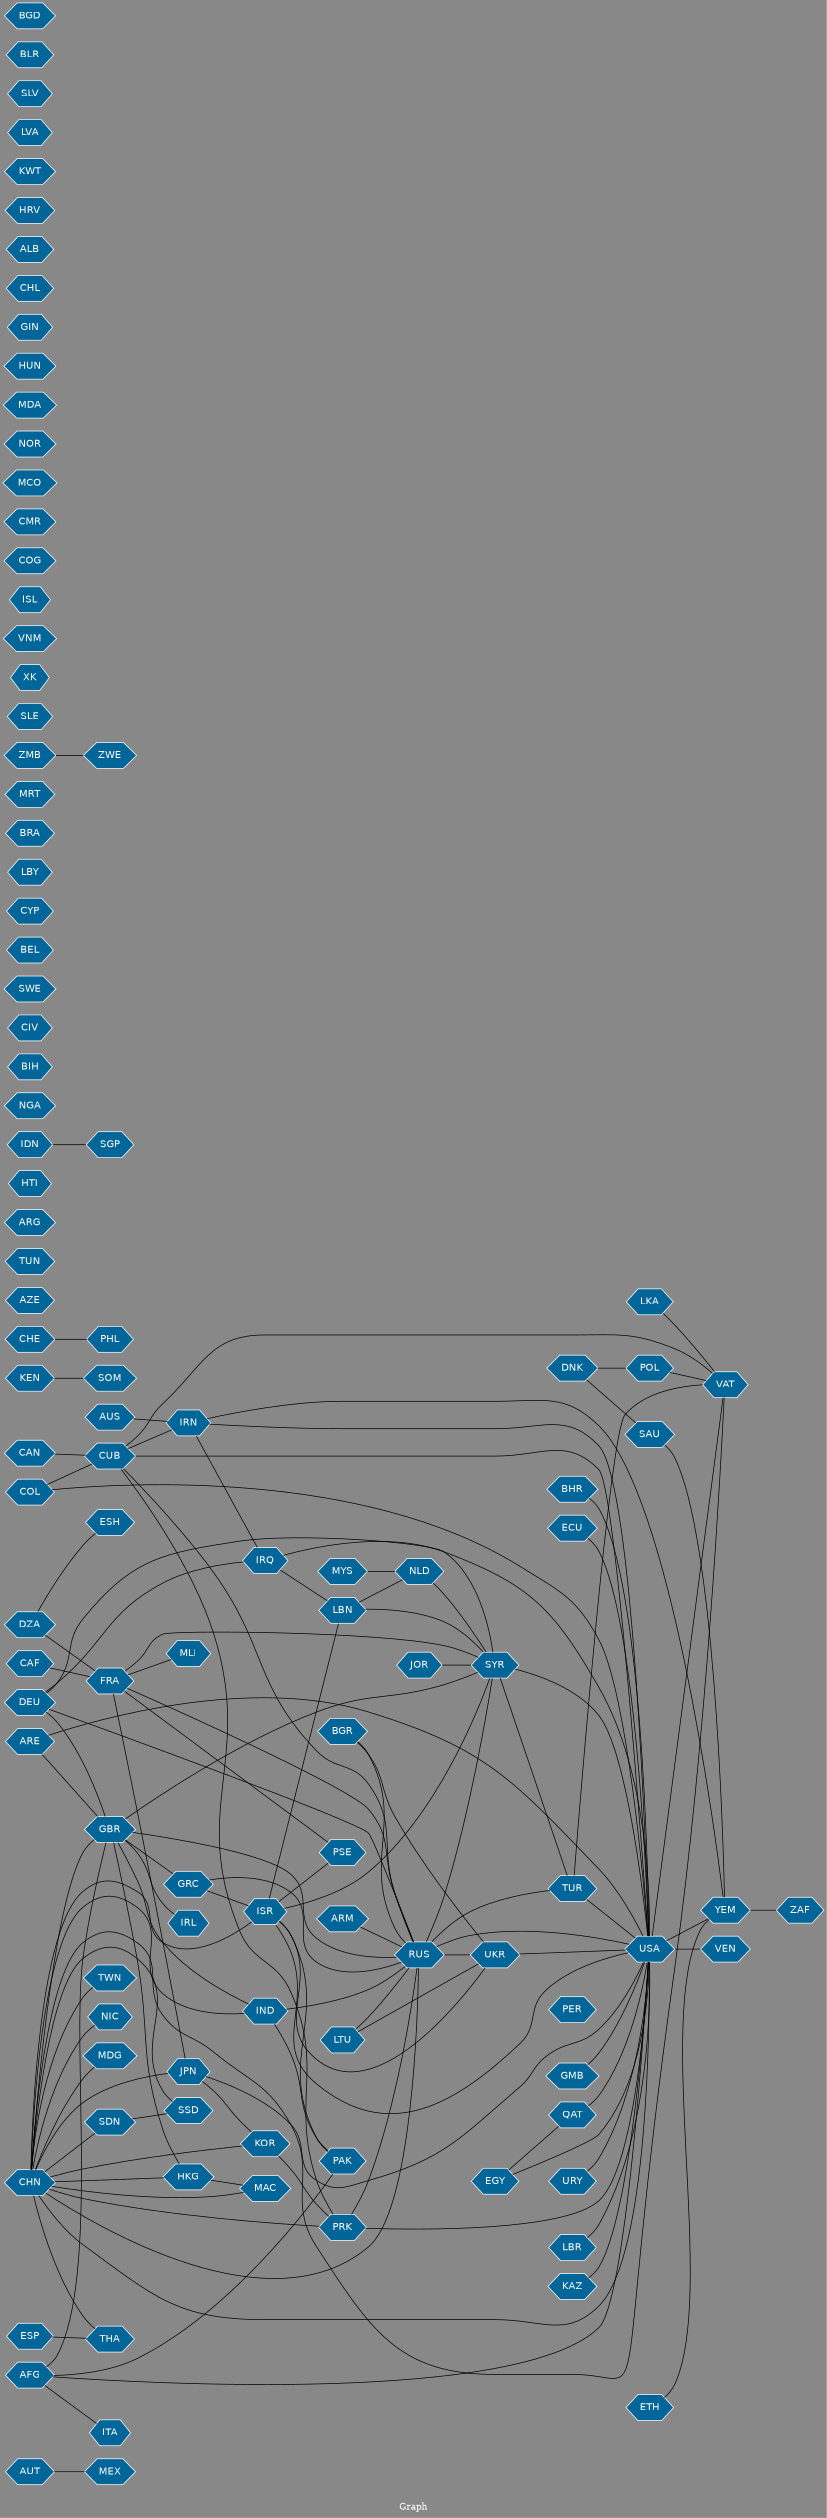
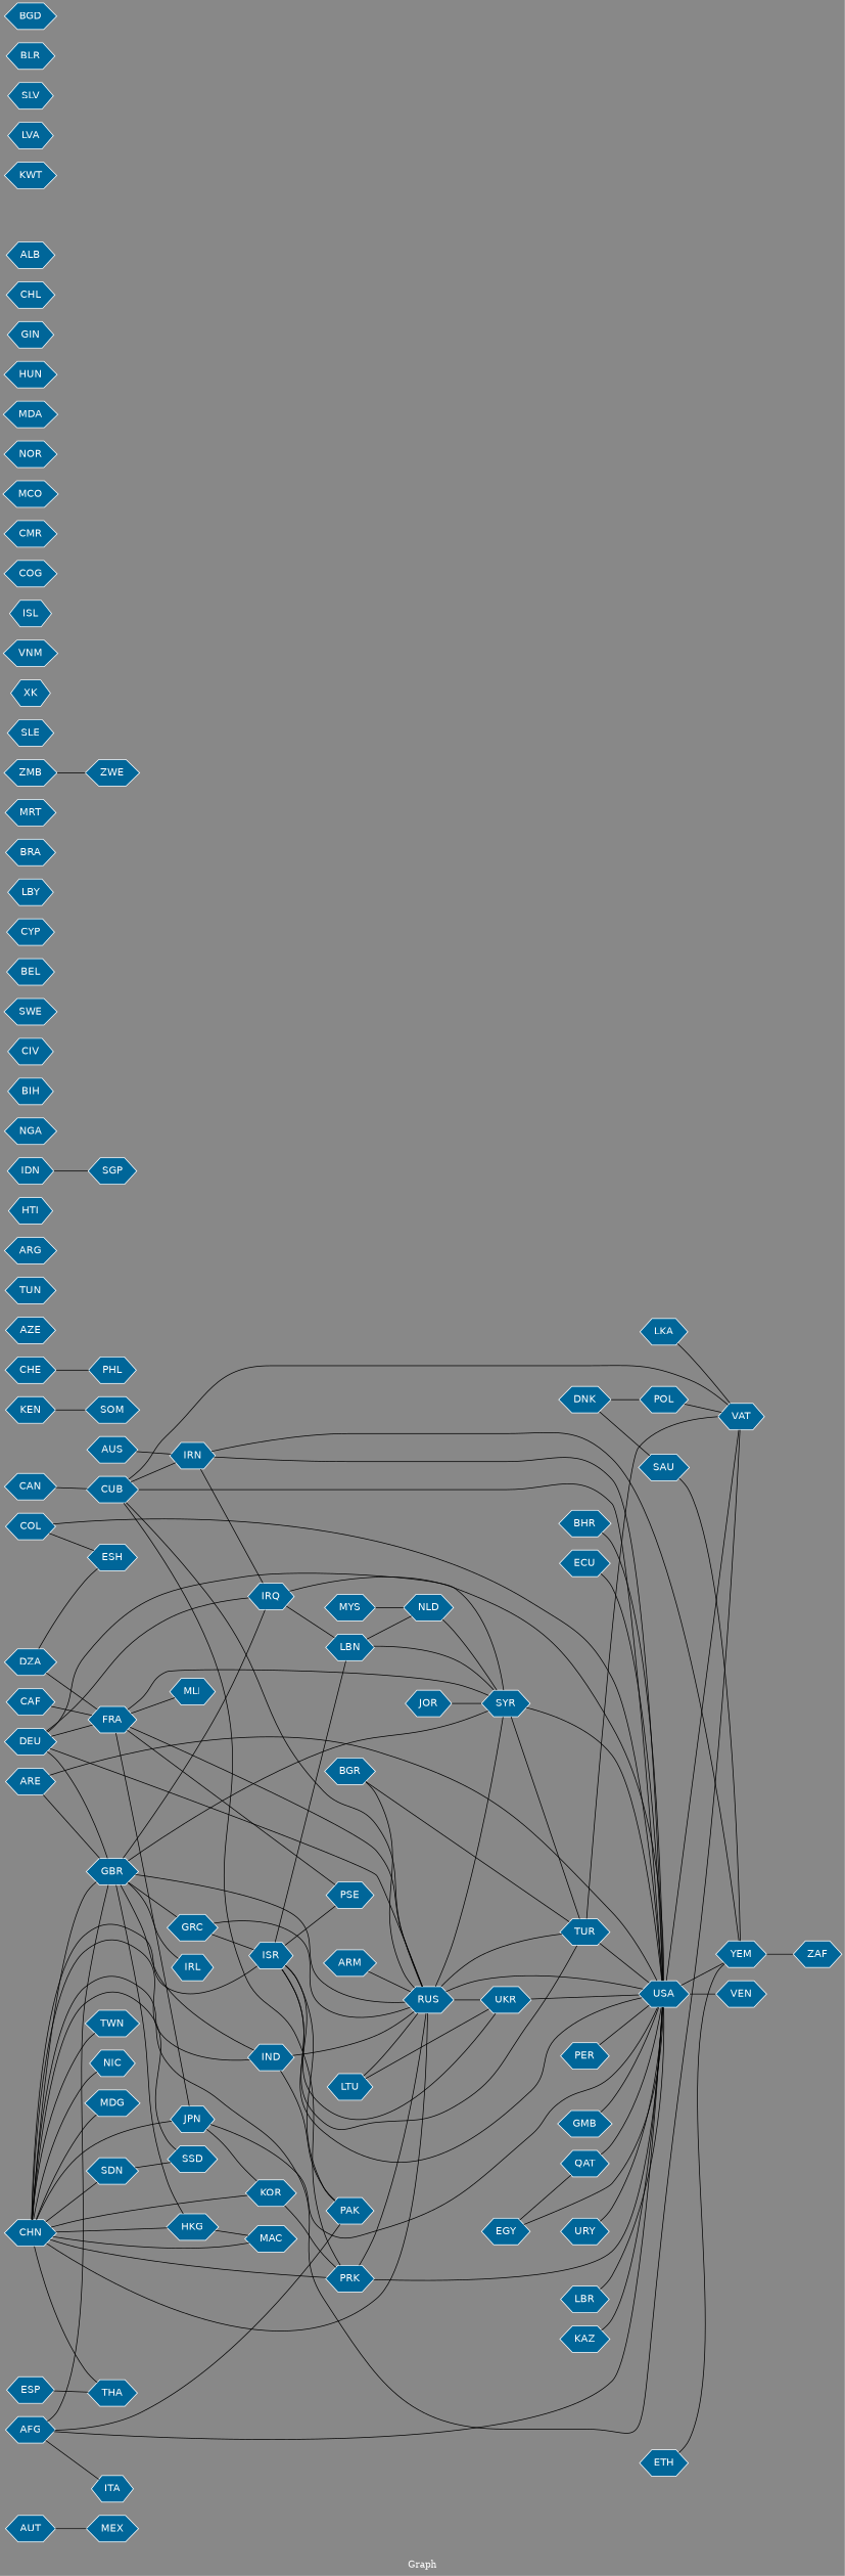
  graph {
    bgcolor="#888888"
    fontcolor=white
    fontsize=12
    label="Graph"
    rankdir=LR
    node [color=white fillcolor="#006699" fontcolor=white fontname=Helvetica shape=hexagon style=filled]
    edge [arrowhead=open color=black fontcolor=white fontname=Courier fontsize=12 weight=1]
    n1 [label=MEX]
    n2 [label=CUB]
    n3 [label=USA]
    n4 [label=RUS]
    n5 [label=VAT]
    n6 [label=PRK]
    n7 [label=IRN]
    n8 [label=YEM]
    n9 [label=VEN]
    n10 [label=SYR]
    n11 [label=UKR]
    n12 [label=TUR]
    n13 [label=IRQ]
    n14 [label=CHN]
    n15 [label=SSD]
    n16 [label=SDN]
    n17 [label=HKG]
    n18 [label=IND]
    n19 [label=ISR]
    n20 [label=JPN]
    n21 [label=GBR]
    n22 [label=KOR]
    n23 [label=THA]
    n24 [label=TWN]
    n25 [label=NIC]
    n26 [label=MAC]
    n27 [label=MDG]
    n28 [label=PAK]
    n29 [label=PSE]
    n30 [label=LBN]
    n31 [label=GRC]
    n32 [label=IRL]
    n33 [label=FRA]
    n34 [label=MLI]
    n35 [label=PER]
    n36 [label=NLD]
    n37 [label=SOM]
    n38 [label=PHL]
    n39 [label=QAT]
    n40 [label=ZAF]
    n41 [label=GMB]
    n42 [label=AZE]
    n43 [label=TUN]
    n44 [label=AFG]
    n45 [label=ITA]
    n46 [label=MYS]
    n47 [label=ARG]
    n48 [label=AUS]
    n49 [label=DEU]
    n50 [label=COL]
    n51 [label=HTI]
    n52 [label=DZA]
    n53 [label=ESH]
    n54 [label=IDN]
    n55 [label=SGP]
    n56 [label=NGA]
    n57 [label=URY]
    n58 [label=EGY]
    n59 [label=BIH]
    n60 [label=ARM]
    n61 [label=SAU]
    n62 [label=JOR]
    n63 [label=CIV]
    n64 [label=SWE]
    n65 [label=CAF]
    n66 [label=BEL]
    n67 [label=CYP]
    n68 [label=CAN]
    n69 [label=LBR]
    n70 [label=LBY]
    n71 [label=BRA]
    n72 [label=KEN]
    n73 [label=LTU]
    n74 [label=KAZ]
    n75 [label=LKA]
    n76 [label=ARE]
    n77 [label=MRT]
    n78 [label=ZMB]
    n79 [label=ZWE]
    n80 [label=ESP]
    n81 [label=POL]
    n82 [label=DNK]
    n83 [label=SLE]
    n84 [label=XK]
    n85 [label=VNM]
    n86 [label=ISL]
    n87 [label=COG]
    n88 [label=BHR]
    n89 [label=ETH]
    n90 [label=AUT]
    n91 [label=CHE]
    n92 [label=CMR]
    n93 [label=MCO]
    n94 [label=NOR]
    n95 [label=MDA]
    n96 [label=HUN]
    n97 [label=GIN]
    n98 [label=ECU]
    n99 [label=CHL]
    n100 [label=ALB]
-   n101 [label=HRV]
    n102 [label=KWT]
    n103 [label=LVA]
    n104 [label=BGR]
    n105 [label=SLV]
    n106 [label=BLR]
    n107 [label=BGD]
    n2 -- n3 [weight=27]
    n2 -- n4 [weight=2]
    n2 -- n5 [weight=4]
    n2 -- n6 [weight=2]
    n2 -- n7
    n3 -- n5 [weight=2]
    n3 -- n8 [weight=5]
    n3 -- n9 [weight=3]
    n4 -- n3 [weight=6]
    n4 -- n10 [weight=3]
    n4 -- n11 [weight=22]
    n4 -- n12 [weight=3]
    n6 -- n3 [weight=15]
    n6 -- n4
    n7 -- n3 [weight=7]
    n7 -- n8 [weight=3]
    n7 -- n13 [weight=5]
    n8 -- n40 [weight=6]
    n10 -- n3 [weight=2]
    n10 -- n12
    n11 -- n3
    n12 -- n3 [weight=3]
    n12 -- n5
    n13 -- n3
    n13 -- n30 [weight=3]
-   n14 -- n3 [weight=10]
+   n35 -- n3 [weight=10]
    n14 -- n4 [weight=5]
    n14 -- n5 [weight=3]
    n14 -- n6 [weight=7]
    n14 -- n15
    n14 -- n16
    n14 -- n17 [weight=6]
    n14 -- n18
    n14 -- n19
    n14 -- n20
    n14 -- n21 [weight=4]
    n14 -- n22 [weight=2]
    n14 -- n23
    n14 -- n24 [weight=4]
    n14 -- n25
    n14 -- n26
    n14 -- n27
    n16 -- n15 [weight=2]
    n17 -- n26
    n18 -- n4 [weight=5]
    n18 -- n28 [weight=6]
    n19 -- n3
-   n19 -- n10 [weight=3]
+   n19 -- n12 [weight=3]
    n19 -- n11 [weight=2]
    n19 -- n28
    n19 -- n29 [weight=47]
    n19 -- n30 [weight=3]
    n20 -- n3 [weight=2]
    n20 -- n22 [weight=8]
    n21 -- n4 [weight=4]
    n21 -- n10 [weight=3]
+   n21 -- n13 [weight=2]
    n21 -- n17 [weight=4]
    n21 -- n18
    n21 -- n31 [weight=4]
    n21 -- n32 [weight=2]
    n22 -- n6 [weight=2]
    n30 -- n10 [weight=4]
    n30 -- n36 [weight=2]
    n31 -- n4 [weight=2]
    n31 -- n19
    n33 -- n4 [weight=3]
    n33 -- n10
    n33 -- n20 [weight=3]
    n33 -- n29 [weight=5]
    n33 -- n34 [weight=2]
    n36 -- n10 [weight=2]
    n39 -- n3 [weight=5]
    n41 -- n3
    n44 -- n3 [weight=3]
    n44 -- n21
    n44 -- n28 [weight=4]
    n44 -- n45
    n46 -- n36
    n48 -- n7 [weight=4]
    n49 -- n4 [weight=2]
    n49 -- n10
    n49 -- n13
    n49 -- n21
-   n50 -- n2
+   n49 -- n33
+   n50 -- n53
    n50 -- n3
    n52 -- n33 [weight=2]
    n52 -- n53
    n54 -- n55 [weight=2]
    n57 -- n3 [weight=3]
    n58 -- n3 [weight=5]
    n58 -- n39
    n60 -- n4
    n61 -- n8
    n62 -- n10 [weight=13]
    n65 -- n33
    n68 -- n2
    n69 -- n3
    n72 -- n37 [weight=4]
    n73 -- n4 [weight=2]
    n73 -- n11
    n74 -- n3 [weight=2]
    n75 -- n5
    n76 -- n3 [weight=4]
    n76 -- n21
    n78 -- n79 [weight=2]
    n80 -- n23
    n81 -- n5
    n82 -- n61
    n82 -- n81 [weight=3]
    n88 -- n3
    n89 -- n8
    n90 -- n1
    n91 -- n38
    n98 -- n3
    n104 -- n4
-   n104 -- n11
+   n104 -- n12
  }
